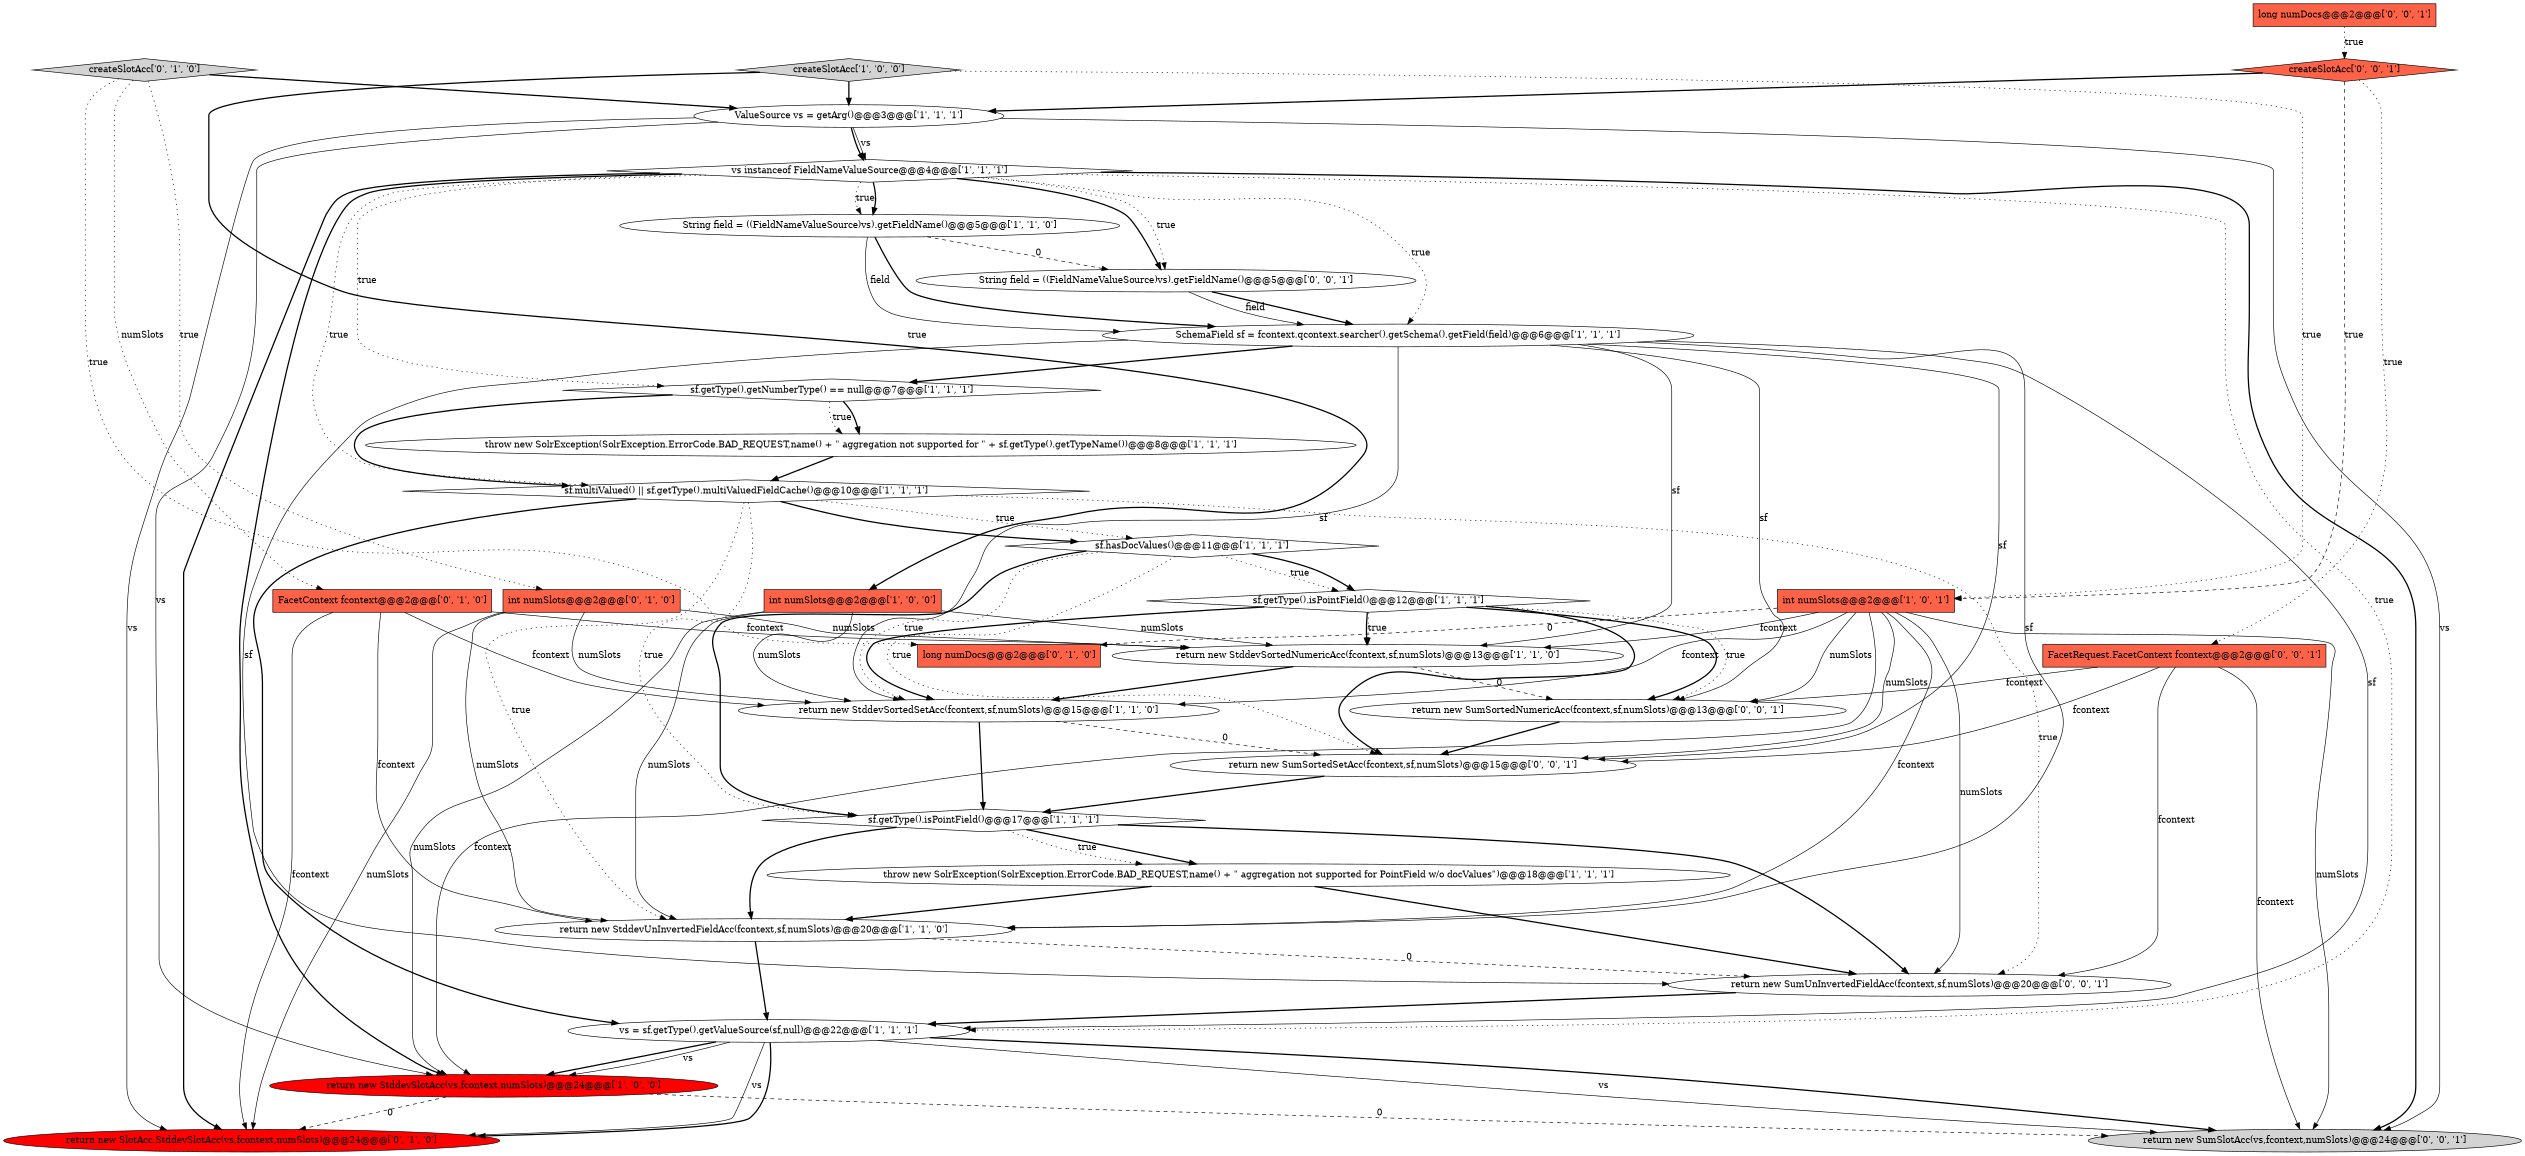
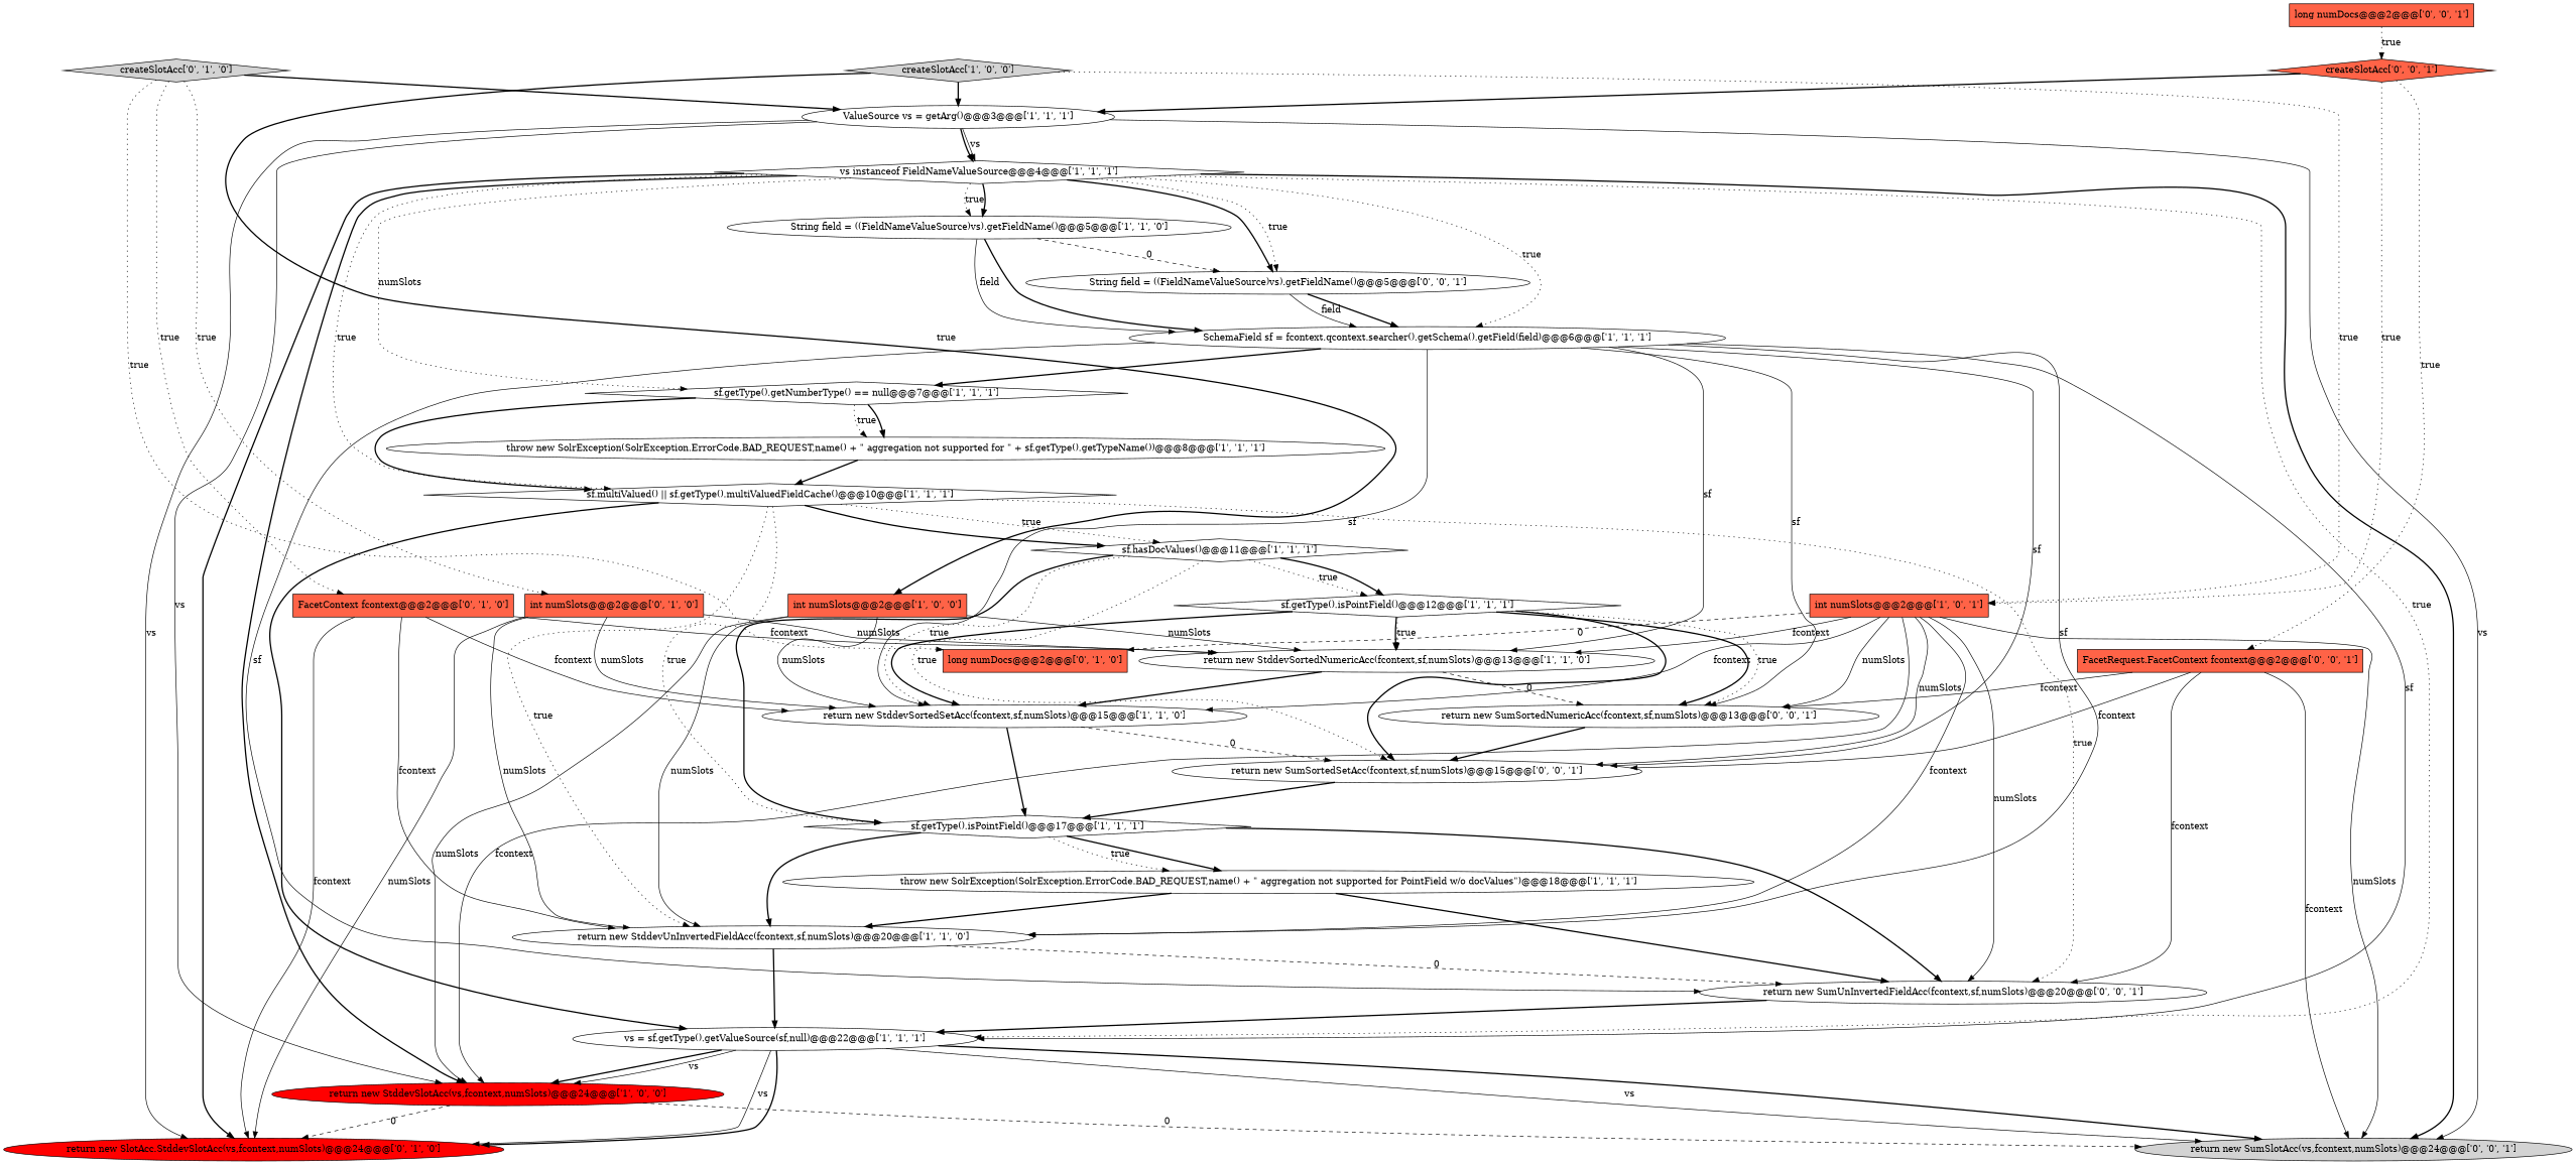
  digraph {
    node [fillcolor=white shape=ellipse style=filled]
    edge [style=solid]
    n1 [label="sf.hasDocValues()@@@11@@@['1', '1', '1']" shape=diamond]
    n2 [label="sf.getType().isPointField()@@@17@@@['1', '1', '1']" shape=diamond]
    n3 [label="return new StddevSortedSetAcc(fcontext,sf,numSlots)@@@15@@@['1', '1', '0']"]
    n4 [label="sf.getType().isPointField()@@@12@@@['1', '1', '1']" shape=diamond]
    n5 [label="return new SumSortedSetAcc(fcontext,sf,numSlots)@@@15@@@['0', '0', '1']"]
    n6 [label="return new StddevUnInvertedFieldAcc(fcontext,sf,numSlots)@@@20@@@['1', '1', '0']"]
    n7 [label="throw new SolrException(SolrException.ErrorCode.BAD_REQUEST,name() + \" aggregation not supported for PointField w/o docValues\")@@@18@@@['1', '1', '1']"]
    n8 [label="return new SumUnInvertedFieldAcc(fcontext,sf,numSlots)@@@20@@@['0', '0', '1']"]
    n9 [label="return new StddevSortedNumericAcc(fcontext,sf,numSlots)@@@13@@@['1', '1', '0']"]
    n10 [label="return new SumSortedNumericAcc(fcontext,sf,numSlots)@@@13@@@['0', '0', '1']"]
    n11 [fillcolor=tomato label="FacetContext fcontext@@@2@@@['0', '1', '0']" shape=box]
    n12 [fillcolor=red label="return new SlotAcc.StddevSlotAcc(vs,fcontext,numSlots)@@@24@@@['0', '1', '0']"]
    n13 [label="vs = sf.getType().getValueSource(sf,null)@@@22@@@['1', '1', '1']"]
    n14 [label="vs instanceof FieldNameValueSource@@@4@@@['1', '1', '1']" shape=diamond]
    n15 [fillcolor=red label="return new StddevSlotAcc(vs,fcontext,numSlots)@@@24@@@['1', '0', '0']"]
    n16 [label="sf.getType().getNumberType() == null@@@7@@@['1', '1', '1']" shape=diamond]
    n17 [label="String field = ((FieldNameValueSource)vs).getFieldName()@@@5@@@['0', '0', '1']"]
    n18 [label="sf.multiValued() || sf.getType().multiValuedFieldCache()@@@10@@@['1', '1', '1']" shape=diamond]
    n19 [label="String field = ((FieldNameValueSource)vs).getFieldName()@@@5@@@['1', '1', '0']"]
    n20 [fillcolor=lightgray label="return new SumSlotAcc(vs,fcontext,numSlots)@@@24@@@['0', '0', '1']"]
    n21 [label="SchemaField sf = fcontext.qcontext.searcher().getSchema().getField(field)@@@6@@@['1', '1', '1']"]
    n22 [label="throw new SolrException(SolrException.ErrorCode.BAD_REQUEST,name() + \" aggregation not supported for \" + sf.getType().getTypeName())@@@8@@@['1', '1', '1']"]
    n23 [fillcolor=lightgray label="createSlotAcc['1', '0', '0']" shape=diamond]
    n24 [fillcolor=tomato label="int numSlots@@@2@@@['1', '0', '0']" shape=box]
    n25 [fillcolor=tomato label="int numSlots@@@2@@@['1', '0', '1']" shape=box]
    n26 [label="ValueSource vs = getArg()@@@3@@@['1', '1', '1']"]
    n27 [fillcolor=tomato label="long numDocs@@@2@@@['0', '1', '0']" shape=box]
    n28 [fillcolor=tomato label="long numDocs@@@2@@@['0', '0', '1']" shape=box]
    n29 [fillcolor=tomato label="createSlotAcc['0', '0', '1']" shape=diamond]
    n30 [fillcolor=lightgray label="createSlotAcc['0', '1', '0']" shape=diamond]
    n31 [fillcolor=tomato label="int numSlots@@@2@@@['0', '1', '0']" shape=box]
    n32 [fillcolor=tomato label="FacetRequest.FacetContext fcontext@@@2@@@['0', '0', '1']" shape=box]
    n1 -> n2 [style=bold]
    n1 -> n3 [label=true style=dotted]
    n1 -> n4 [label=true style=dotted]
    n1 -> n4 [style=bold]
    n1 -> n5 [label=true style=dotted]
    n2 -> n6 [style=bold]
    n2 -> n7 [style=bold]
    n2 -> n7 [label=true style=dotted]
    n2 -> n8 [style=bold]
    n3 -> n2 [style=bold]
    n3 -> n5 [label=0 style=dashed]
    n4 -> n3 [style=bold]
    n4 -> n5 [style=bold]
    n4 -> n9 [label=true style=dotted]
    n4 -> n9 [style=bold]
    n4 -> n10 [style=bold]
    n4 -> n10 [label=true style=dotted]
    n5 -> n2 [style=bold]
    n6 -> n8 [label=0 style=dashed]
    n6 -> n13 [style=bold]
    n7 -> n6 [style=bold]
    n7 -> n8 [style=bold]
    n8 -> n13 [style=bold]
    n9 -> n3 [style=bold]
    n9 -> n10 [label=0 style=dashed]
    n10 -> n5 [style=bold]
    n11 -> n3 [label=fcontext]
    n11 -> n6 [label=fcontext]
    n11 -> n9 [label=fcontext]
    n11 -> n12 [label=fcontext]
    n13 -> n12 [style=bold]
    n13 -> n12 [label=vs]
    n13 -> n15 [style=bold]
    n13 -> n15 [label=vs]
    n13 -> n20 [label=vs]
    n13 -> n20 [style=bold]
    n14 -> n12 [style=bold]
    n14 -> n13 [label=true style=dotted]
    n14 -> n15 [style=bold]
-   n14 -> n16 [label=true style=dotted]
+   n14 -> n16 [label=numSlots style=dotted]
    n14 -> n17 [style=bold]
    n14 -> n17 [label=true style=dotted]
    n14 -> n18 [label=true style=dotted]
    n14 -> n19 [label=true style=dotted]
    n14 -> n19 [style=bold]
    n14 -> n20 [style=bold]
    n14 -> n21 [label=true style=dotted]
    n15 -> n12 [label=0 style=dashed]
    n15 -> n20 [label=0 style=dashed]
    n16 -> n18 [style=bold]
    n16 -> n22 [label=true style=dotted]
    n16 -> n22 [style=bold]
    n17 -> n21 [style=bold]
    n17 -> n21 [label=field]
    n18 -> n1 [style=bold]
    n18 -> n1 [label=true style=dotted]
    n18 -> n2 [label=true style=dotted]
    n18 -> n6 [label=true style=dotted]
    n18 -> n8 [label=true style=dotted]
    n18 -> n13 [style=bold]
    n19 -> n17 [label=0 style=dashed]
    n19 -> n21 [label=field]
    n19 -> n21 [style=bold]
    n21 -> n3 [label=sf]
    n21 -> n5 [label=sf]
    n21 -> n6 [label=sf]
    n21 -> n8 [label=sf]
    n21 -> n9 [label=sf]
    n21 -> n10 [label=sf]
    n21 -> n13 [label=sf]
    n21 -> n16 [style=bold]
    n22 -> n18 [style=bold]
    n23 -> n24 [label=true style=bold]
    n23 -> n25 [label=true style=dotted]
    n23 -> n26 [style=bold]
    n24 -> n3 [label=numSlots]
    n24 -> n6 [label=numSlots]
    n24 -> n9 [label=numSlots]
    n24 -> n15 [label=numSlots]
    n25 -> n3 [label=fcontext]
    n25 -> n5 [label=numSlots]
    n25 -> n6 [label=fcontext]
    n25 -> n8 [label=numSlots]
    n25 -> n9 [label=fcontext]
    n25 -> n10 [label=numSlots]
    n25 -> n15 [label=fcontext]
    n25 -> n20 [label=numSlots]
    n25 -> n27 [label=0 style=dashed]
    n26 -> n12 [label=vs]
    n26 -> n14 [label=vs]
    n26 -> n14 [style=bold]
    n26 -> n15 [label=vs]
    n26 -> n20 [label=vs]
    n28 -> n29 [label=true style=dotted]
-   n29 -> n25 [label=true style=dashed]
+   n29 -> n25 [label=true style=dotted]
    n29 -> n26 [style=bold]
    n29 -> n32 [label=true style=dotted]
-   n30 -> n11 [label=numSlots style=dotted]
+   n30 -> n11 [label=true style=dotted]
    n30 -> n26 [style=bold]
    n30 -> n27 [label=true style=dotted]
    n30 -> n31 [label=true style=dotted]
    n31 -> n3 [label=numSlots]
    n31 -> n6 [label=numSlots]
    n31 -> n9 [label=numSlots]
    n31 -> n12 [label=numSlots]
    n32 -> n5 [label=fcontext]
    n32 -> n8 [label=fcontext]
    n32 -> n10 [label=fcontext]
    n32 -> n20 [label=fcontext]
  }
